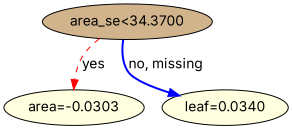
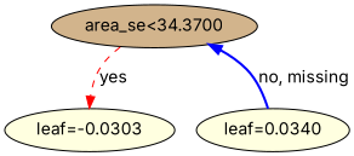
  digraph {
    fontname=Inter
    rankdir=UD
    node [fillcolor=lightyellow fontname=Inter style=filled]
    edge [fontname=Inter]
    n1 [fillcolor=tan label="area_se<34.3700"]
-   n2 [label="area=-0.0303"]
+   n2 [label="leaf=-0.0303"]
    n3 [label="leaf=0.0340"]
    n1 -> n2 [color="#FF0000" label=yes style=dashed]
-   n1 -> n3 [color="#0000FF" label="no, missing" style=bold]
+   n3 -> n1 [color="#0000FF" label="no, missing" style=bold]
  }
